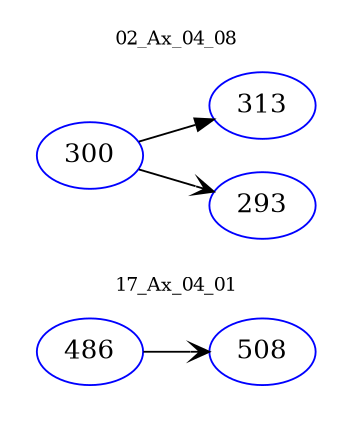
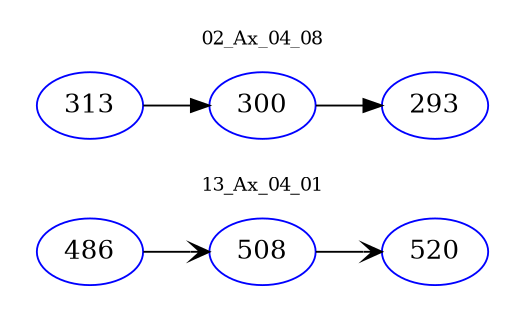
  digraph {
    rankdir=LR
    node [color=blue]
    edge [arrowhead=vee color=black]
    n1 [label=508]
    n2 [label=486]
+   n3 [label=520]
    n4 [label=300]
    n5 [label=293]
    n6 [label=313]
    subgraph cluster_1 {
      color=white
      fontsize=10
-     label="17_Ax_04_01"
+     label="13_Ax_04_01"
      n1
      n2
+     n3
    }
    subgraph cluster_2 {
      color=white
      fontsize=10
      label="02_Ax_04_08"
      n4
      n5
      n6
    }
+   n1 -> n3
    n2 -> n1
-   n4 -> n5
-   n4 -> n6 [arrowhead=normal]
+   n4 -> n5 [arrowhead=normal]
+   n6 -> n4 [arrowhead=normal]
  }
